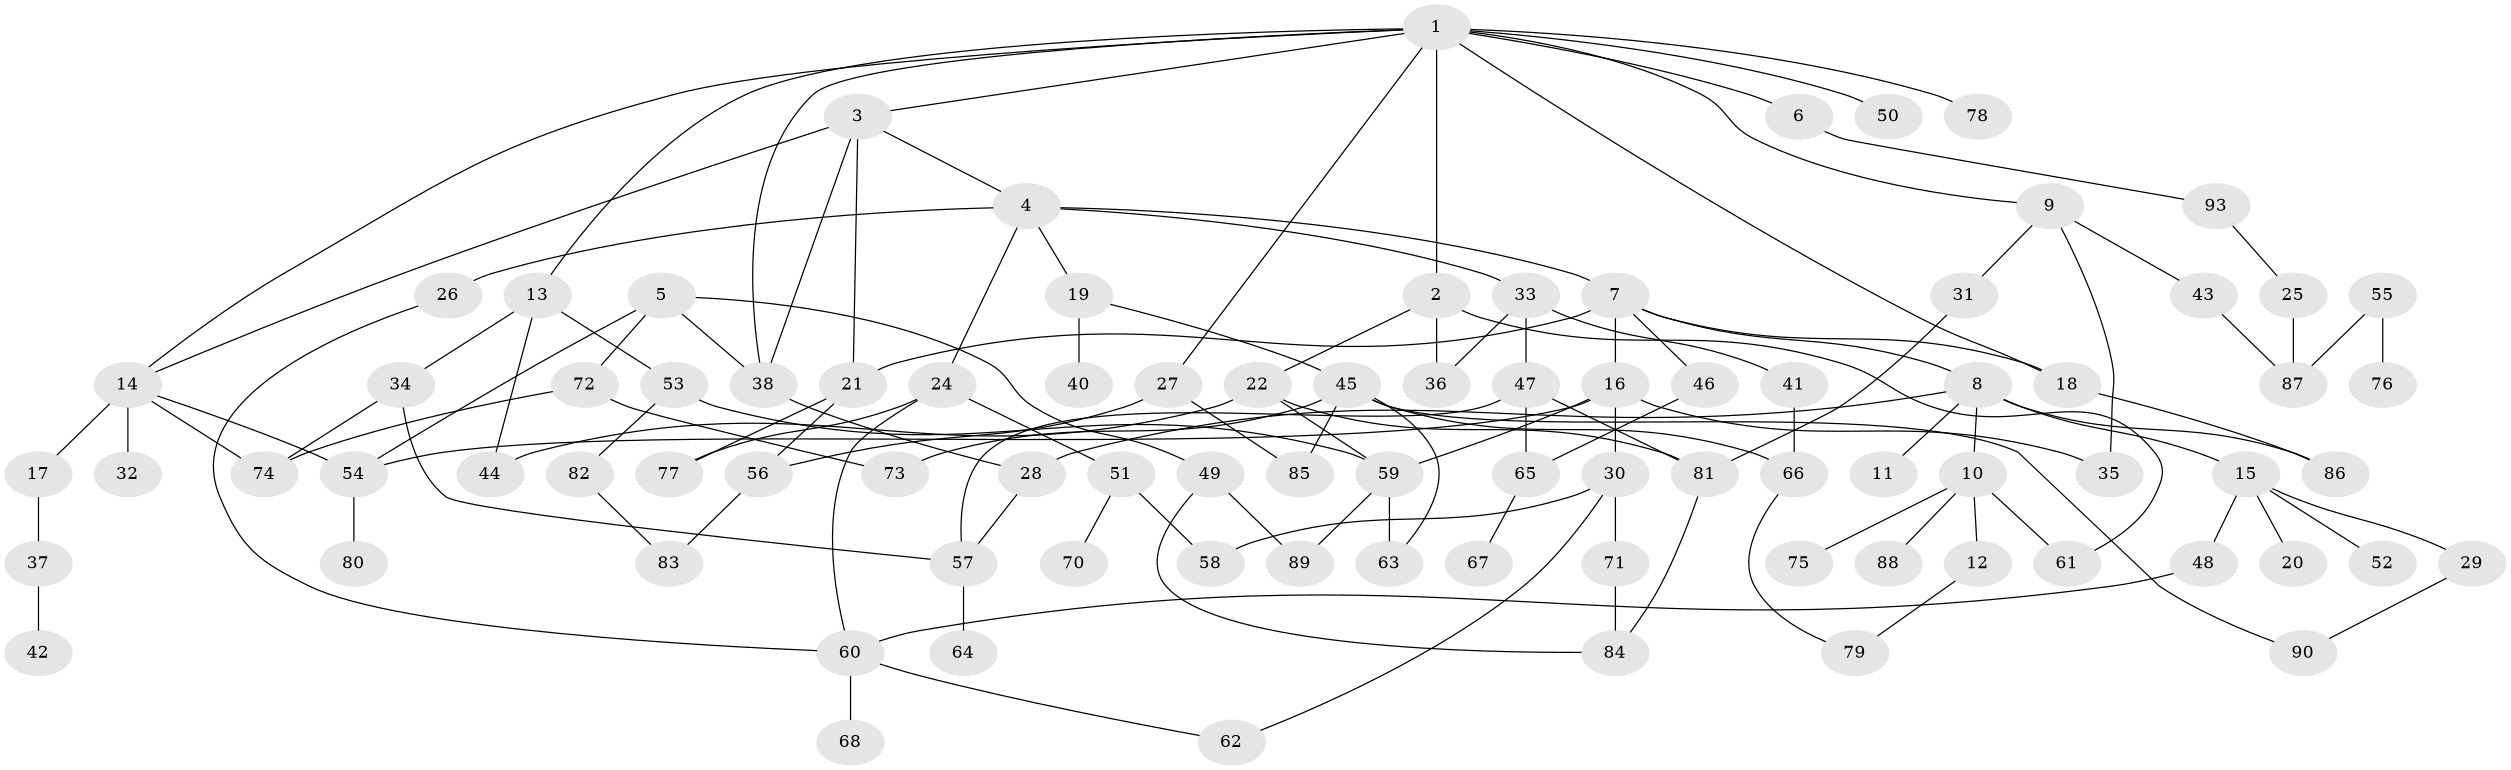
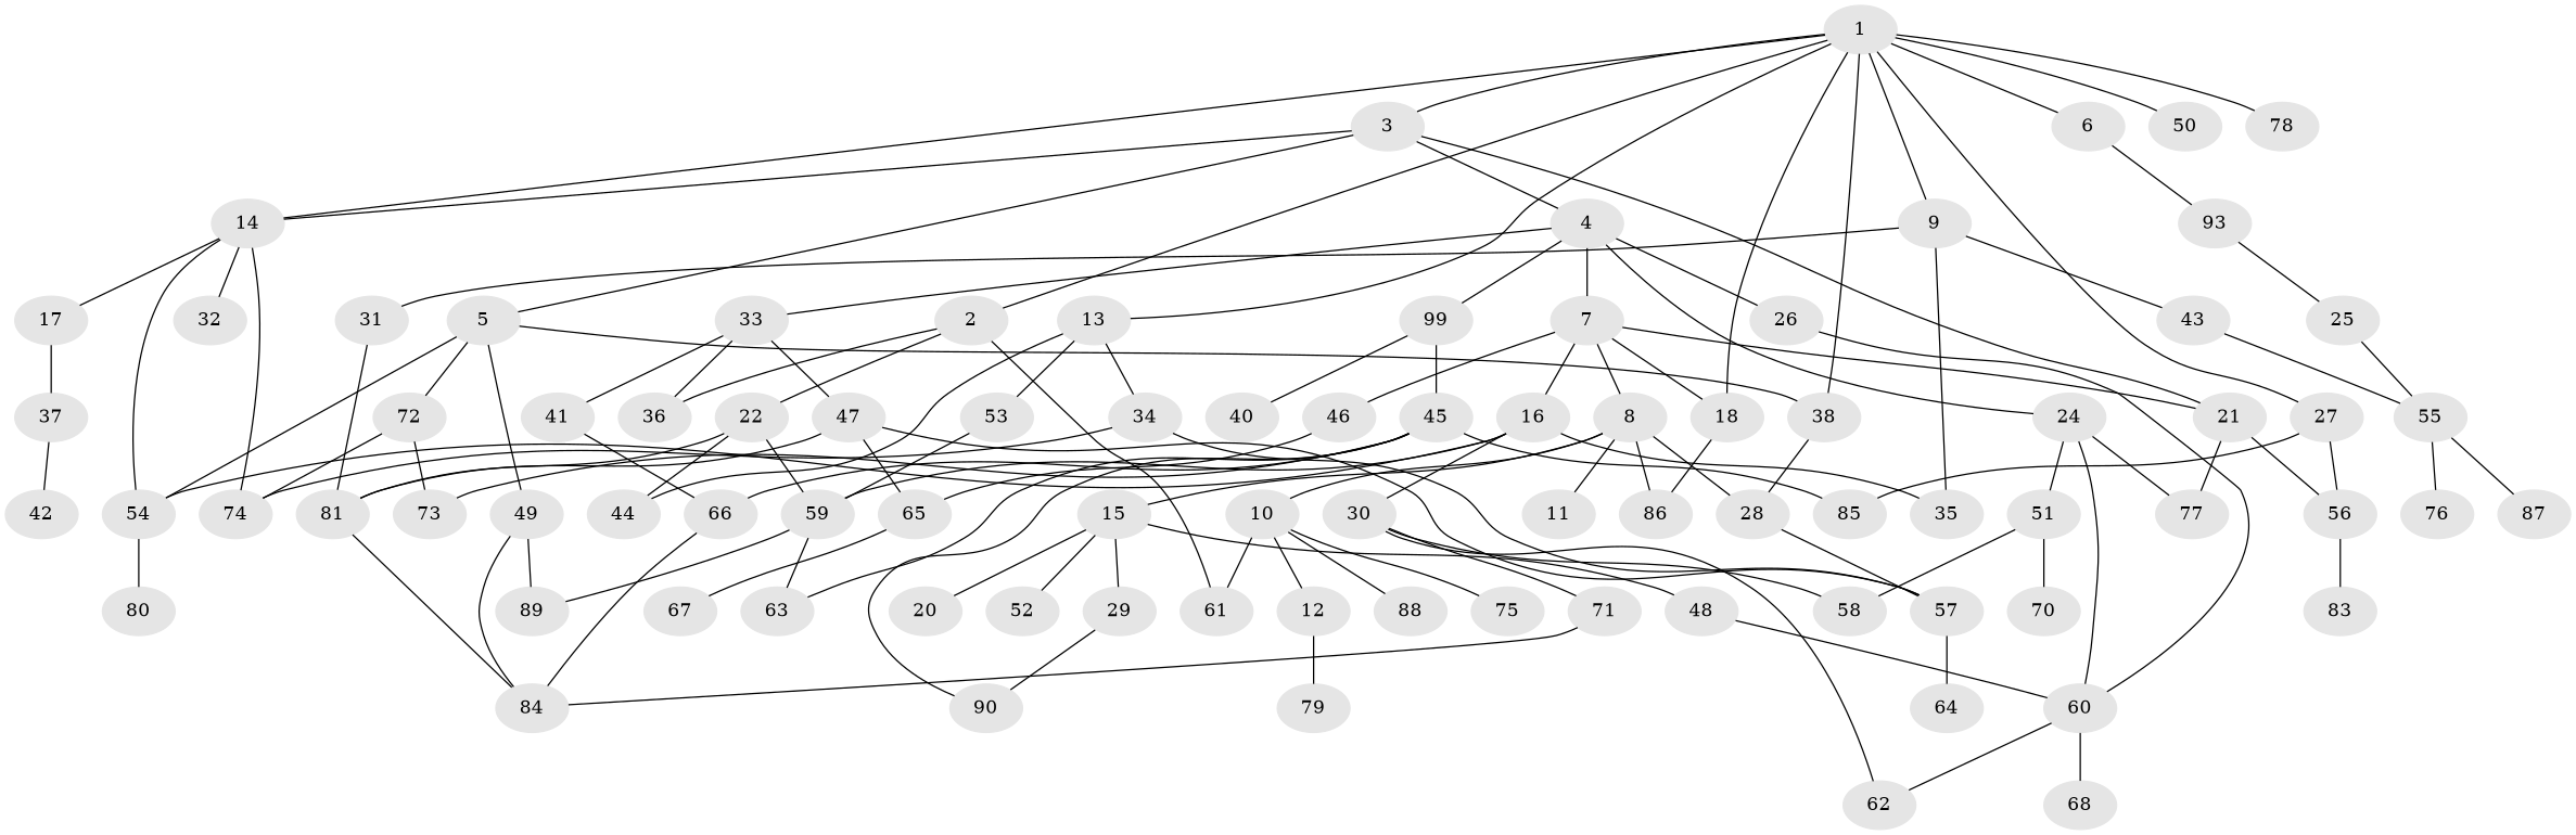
  graph {
    node [color=gray90 style=filled]
    1
    2
    3
    6
    9
    13
    14
    18
    27
    38
    50
    78
    22
    36
    61
    4
    5
    21
    n19 [label=93]
    31
    35
    43
    34
    44
    53
    54
    17
    32
    74
    86
    56
    85
    28
    59
    81
    7
-   19
+   19 [label=99]
    24
    26
    33
    49
    72
    77
    8
    16
    46
    40
    45
    51
    60
    41
    47
    57
    84
    89
    80
    73
    25
    10
    11
    15
    30
    65
    12
    75
    88
    20
    29
    48
    52
    55
    79
-   82
    37
    90
    58
    62
    71
    63
    42
    66
    83
    70
    68
    76
    87
    64
    67
    1 -- 2
    1 -- 3
    1 -- 6
    1 -- 9
    1 -- 13
    1 -- 14
    1 -- 18
    1 -- 27
    1 -- 38
    1 -- 50
    1 -- 78
    2 -- 22
    2 -- 36
    2 -- 61
    3 -- 14
    3 -- 4
-   3 -- 38
+   3 -- 5
    3 -- 21
    6 -- n19
    9 -- 31
    9 -- 35
    9 -- 43
    13 -- 34
    13 -- 44
    13 -- 53
    14 -- 54
    14 -- 17
    14 -- 32
    14 -- 74
    18 -- 86
    27 -- 56
    27 -- 85
    38 -- 28
    22 -- 44
    22 -- 59
    22 -- 81
    4 -- 7
    4 -- 19
    4 -- 24
    4 -- 26
    4 -- 33
    5 -- 38
    5 -- 54
    5 -- 49
    5 -- 72
    21 -- 56
    21 -- 77
    n19 -- 25
    31 -- 81
-   43 -- 87
+   43 -- 55
    34 -- 74
    34 -- 57
    53 -- 59
-   53 -- 82
    54 -- 80
    17 -- 37
    56 -- 83
    28 -- 57
    59 -- 89
    59 -- 63
    81 -- 84
    7 -- 18
    7 -- 21
    7 -- 8
    7 -- 16
    7 -- 46
    19 -- 40
    19 -- 45
    24 -- 77
    24 -- 51
    24 -- 60
    26 -- 60
    33 -- 36
    33 -- 41
    33 -- 47
    49 -- 84
    49 -- 89
    72 -- 74
    72 -- 73
    8 -- 86
    8 -- 28
    8 -- 10
    8 -- 11
    8 -- 15
    16 -- 35
    16 -- 54
    16 -- 59
    16 -- 30
    46 -- 65
    45 -- 85
    45 -- 73
    45 -- 90
    45 -- 63
    45 -- 66
    51 -- 58
    51 -- 70
    60 -- 62
    60 -- 68
    41 -- 66
    47 -- 81
    47 -- 57
    47 -- 65
    57 -- 64
-   25 -- 87
+   25 -- 55
    10 -- 61
    10 -- 12
    10 -- 75
    10 -- 88
    15 -- 20
    15 -- 29
    15 -- 48
    15 -- 52
    30 -- 58
    30 -- 62
    30 -- 71
    65 -- 67
    12 -- 79
    29 -- 90
    48 -- 60
    55 -- 76
    55 -- 87
-   82 -- 83
    37 -- 42
    71 -- 84
-   66 -- 79
+   66 -- 84
  }
